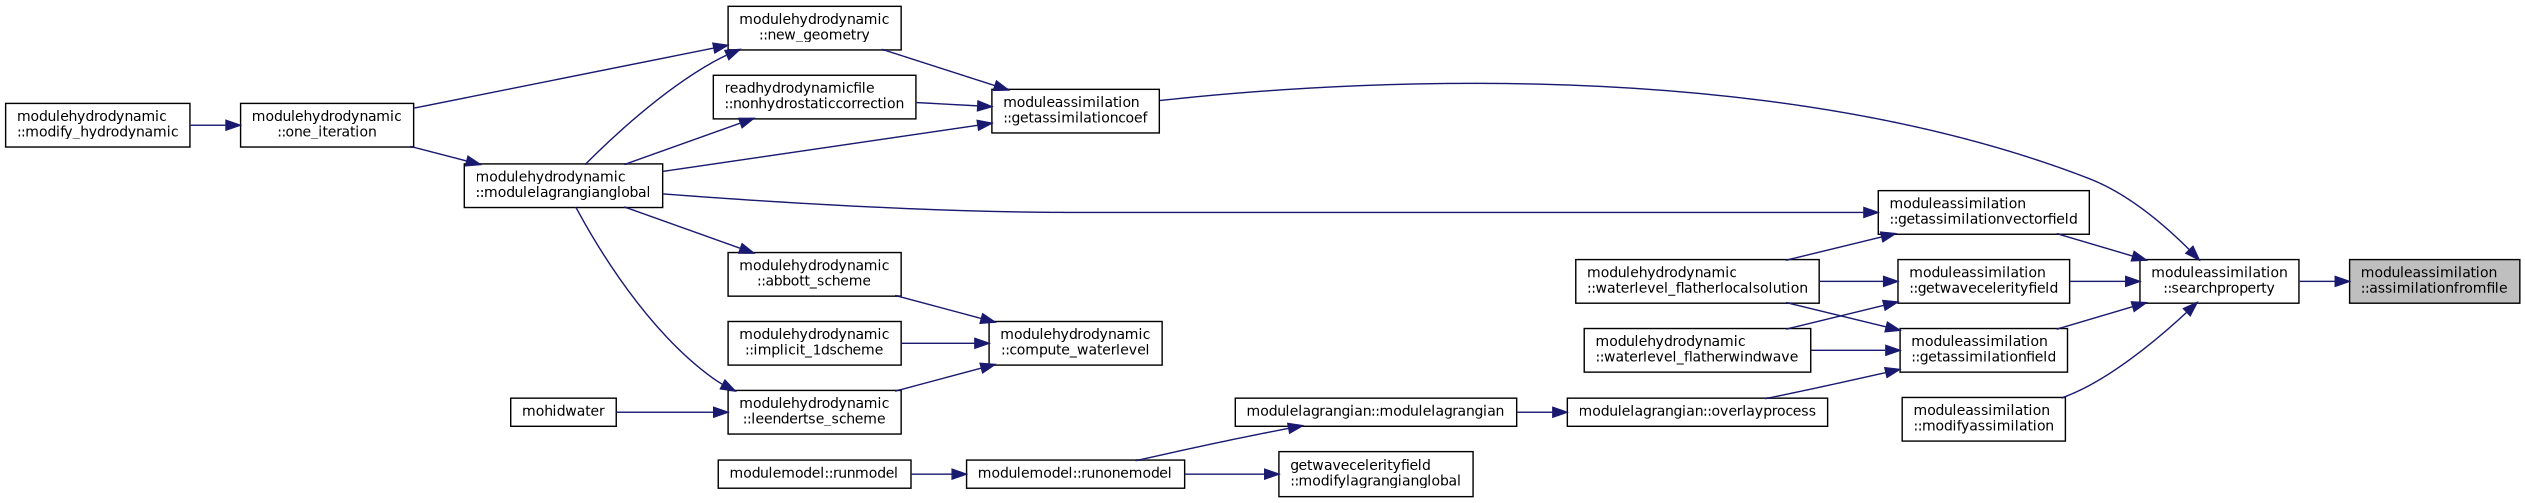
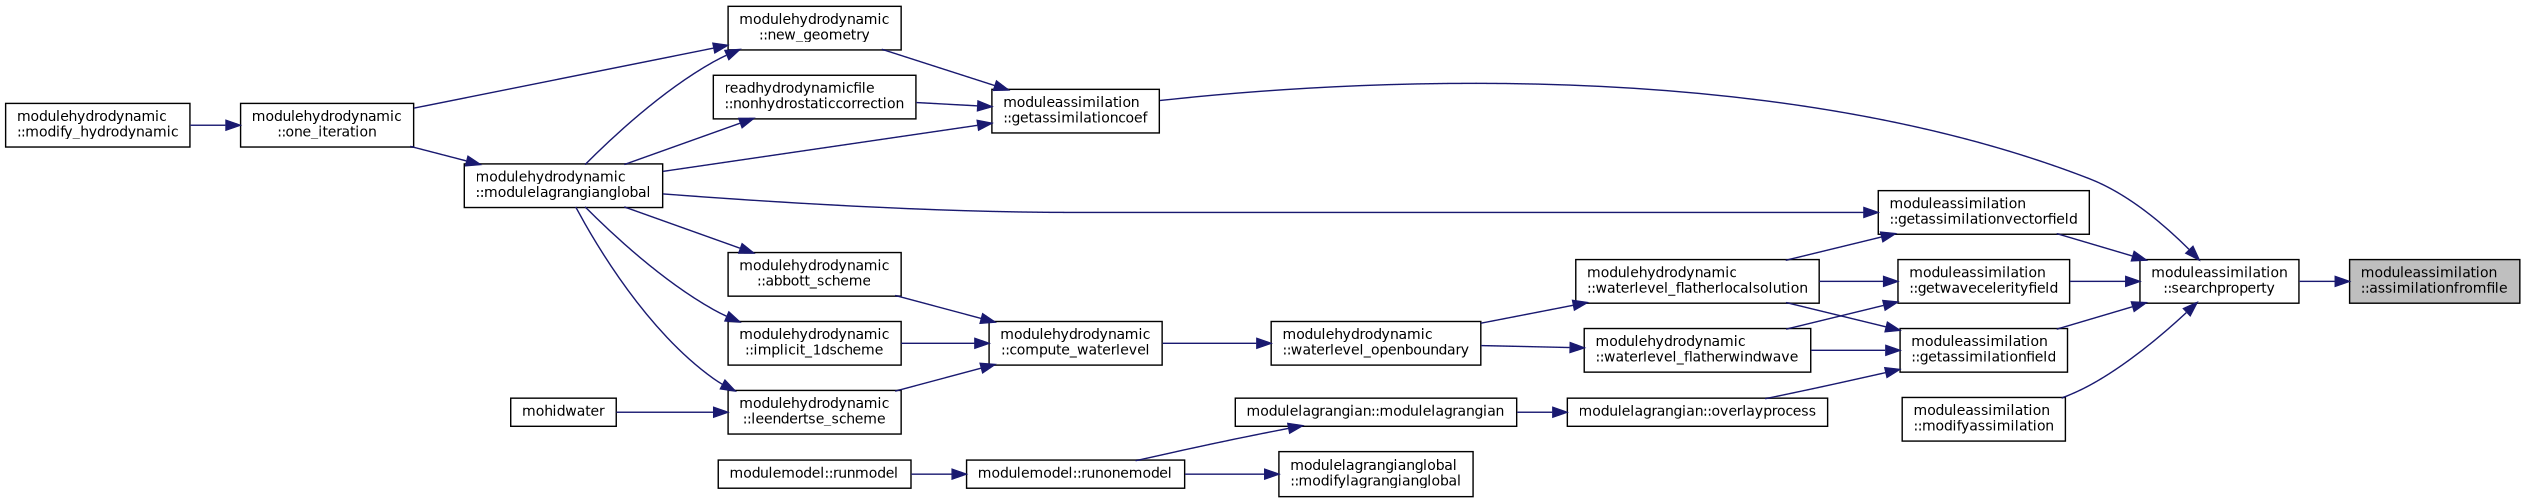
  digraph {
    rankdir=RL
    node [color=black fillcolor=white fontname=Helvetica fontsize=10 shape=record style=filled]
    edge [color=midnightblue dir=back fontname=Helvetica fontsize=10 labelfontname=Helvetica labelfontsize=10 style=solid]
    n1 [fillcolor=grey75 fontcolor=black height=0.2 label="moduleassimilation\l::assimilationfromfile" width=0.4]
    n2 [height=0.2 label="moduleassimilation\l::searchproperty" width=0.4]
    n3 [height=0.2 label="moduleassimilation\l::getassimilationcoef" width=0.4]
    n4 [height=0.2 label="moduleassimilation\l::getassimilationfield" width=0.4]
    n5 [height=0.2 label="moduleassimilation\l::getassimilationvectorfield" width=0.4]
    n6 [height=0.2 label="moduleassimilation\l::getwavecelerityfield" width=0.4]
    n7 [height=0.2 label="moduleassimilation\l::modifyassimilation" width=0.4]
    n8 [height=0.2 label="modulehydrodynamic\l::modulelagrangianglobal" width=0.4]
    n9 [height=0.2 label="modulehydrodynamic\l::new_geometry" width=0.4]
    n10 [height=0.2 label="readhydrodynamicfile\l::nonhydrostaticcorrection" width=0.4]
    n11 [height=0.2 label="modulelagrangian::overlayprocess" width=0.4]
    n12 [height=0.2 label="modulehydrodynamic\l::waterlevel_flatherlocalsolution" width=0.4]
    n13 [height=0.2 label="modulehydrodynamic\l::waterlevel_flatherwindwave" width=0.4]
    n14 [height=0.2 label="modulehydrodynamic\l::one_iteration" width=0.4]
    n15 [height=0.2 label="modulehydrodynamic\l::modify_hydrodynamic" width=0.4]
    n16 [height=0.2 label="modulelagrangian::modulelagrangian" width=0.4]
+   n17 [height=0.2 label="modulehydrodynamic\l::waterlevel_openboundary" width=0.4]
    n18 [height=0.2 label="modulemodel::runonemodel" width=0.4]
    n19 [height=0.2 label="modulemodel::runmodel" width=0.4]
    n20 [height=0.2 label=mohidwater width=0.4]
    n21 [height=0.2 label="modulehydrodynamic\l::compute_waterlevel" width=0.4]
    n22 [height=0.2 label="modulehydrodynamic\l::abbott_scheme" width=0.4]
    n23 [height=0.2 label="modulehydrodynamic\l::implicit_1dscheme" width=0.4]
    n24 [height=0.2 label="modulehydrodynamic\l::leendertse_scheme" width=0.4]
-   n25 [height=0.2 label="getwavecelerityfield\l::modifylagrangianglobal" width=0.4]
+   n25 [height=0.2 label="modulelagrangianglobal\l::modifylagrangianglobal" width=0.4]
    n1 -> n2
    n2 -> n3
    n2 -> n4
    n2 -> n5
    n2 -> n6
    n2 -> n7
    n3 -> n8
    n3 -> n9
    n3 -> n10
    n4 -> n11
    n4 -> n12
    n4 -> n13
    n5 -> n8
    n5 -> n12
    n6 -> n12
    n6 -> n13
    n8 -> n14
    n9 -> n8
    n9 -> n14
    n10 -> n8
    n11 -> n16
+   n12 -> n17
+   n13 -> n17
    n14 -> n15
    n16 -> n18
+   n17 -> n21
    n18 -> n19
    n21 -> n22
    n21 -> n23
    n21 -> n24
    n22 -> n8
+   n23 -> n8
    n24 -> n8
    n24 -> n20
    n25 -> n18
  }
